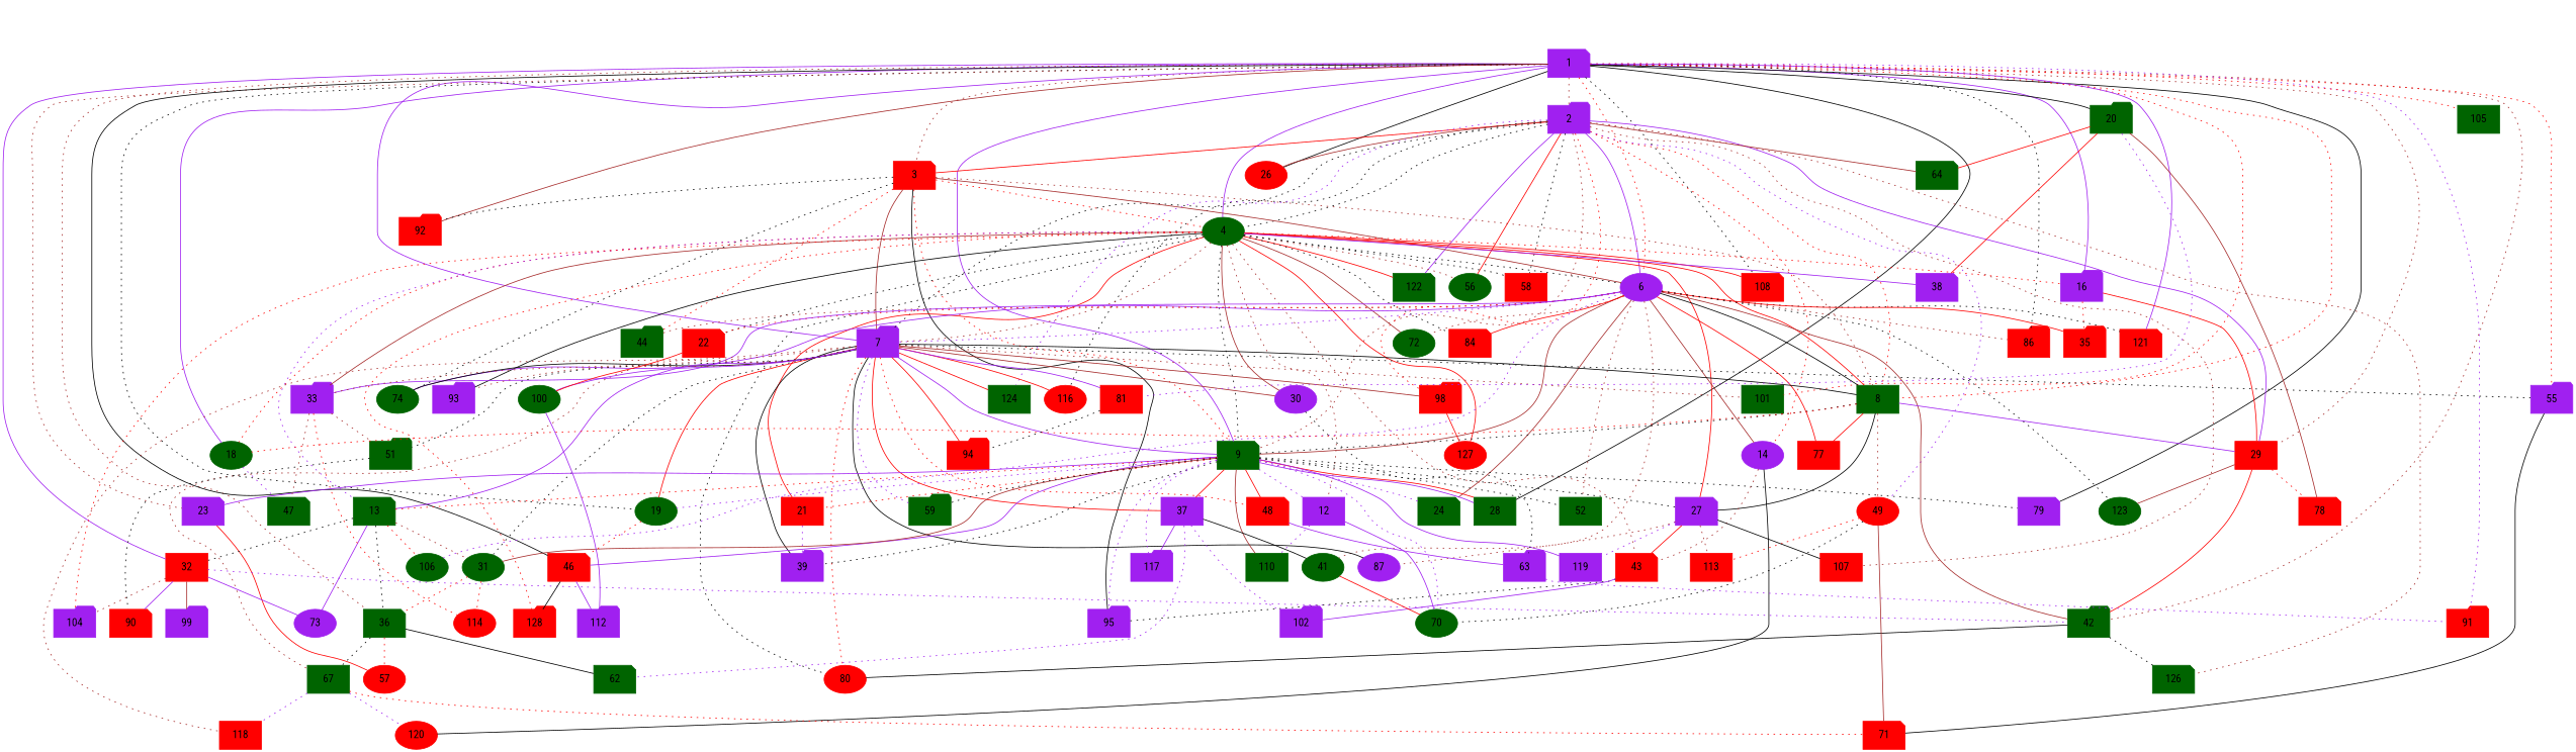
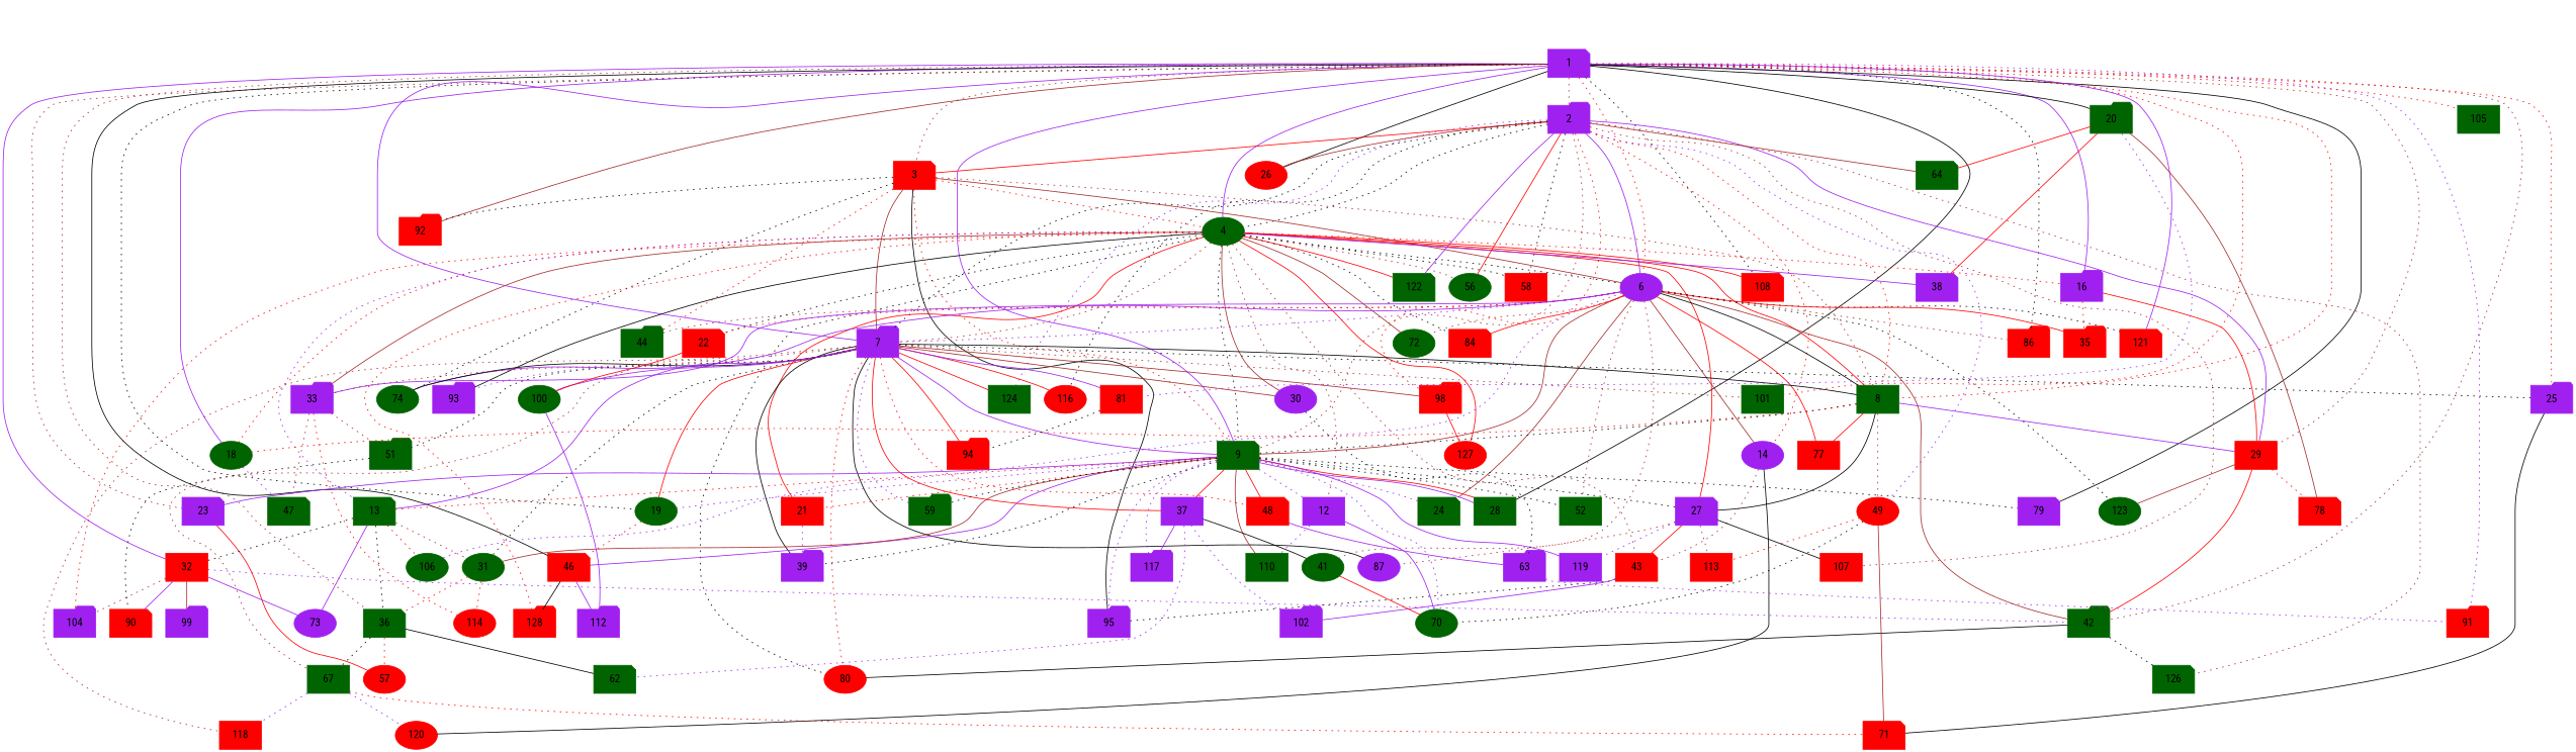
  graph {
    fontname="Roboto Condensed"
    node [color=red fontname="Roboto Condensed" shape=folder style=filled]
    edge [color=red fontname="Roboto Condensed" style=dotted]
    1 [color=purple shape=note super="+10"]
    2 [color=purple super="+109"]
    3 [shape=note super="+82"]
    4 [color=darkgreen shape=ellipse super="+5"]
    6 [color=purple shape=ellipse super="+17"]
    7 [color=purple super="+115"]
    8 [color=darkgreen shape=box super="+11"]
    9 [color=darkgreen shape=note super="+15"]
    16 [color=purple super="+69"]
    18 [color=darkgreen shape=ellipse super="+34"]
    19 [color=darkgreen shape=ellipse super="+61"]
    20 [color=darkgreen super="+25"]
    23 [color=purple shape=note]
    26 [shape=ellipse]
    28 [color=darkgreen shape=box super="+76"]
    29 [shape=box super="+53"]
    32 [shape=box super="+88"]
    36 [color=darkgreen shape=note super="+66"]
    42 [color=darkgreen super="+54"]
    46 [shape=note super="+89"]
-   55 [color=purple]
+   55 [color=purple label=25]
    79 [color=purple shape=note]
    86
    91
    92
    101 [color=darkgreen shape=box]
    105 [color=darkgreen shape=box]
    108 [shape=note]
    121 [shape=note]
    14 [color=purple shape=ellipse super="+97"]
    49 [shape=ellipse super="+111"]
    56 [color=darkgreen shape=ellipse]
    58 [shape=box]
    64 [color=darkgreen shape=note]
    98
    107 [shape=box]
    116 [shape=ellipse]
    122 [color=darkgreen shape=note]
    124 [color=darkgreen shape=box]
    126 [color=darkgreen shape=note]
    44 [color=darkgreen]
    74 [color=darkgreen shape=ellipse]
    95 [color=purple super="+125"]
    12 [color=purple shape=box super="+103"]
    13 [color=darkgreen shape=note super="+75"]
    21 [shape=box super="+96"]
    22 [shape=note]
    27 [color=purple shape=note super="+68"]
    30 [color=purple shape=ellipse]
    33 [color=purple super="+50"]
    38 [color=purple shape=note]
    43 [shape=note]
    72 [color=darkgreen shape=ellipse]
    80 [shape=ellipse super="+85"]
    84 [shape=note]
    93 [color=purple]
    104 [color=purple]
    127 [shape=ellipse]
    128
    24 [color=darkgreen shape=note]
    35 [super="+65"]
    41 [color=darkgreen shape=ellipse]
    52 [color=darkgreen shape=box]
    77 [shape=box]
    106 [color=darkgreen shape=ellipse]
    123 [color=darkgreen shape=ellipse]
    31 [color=darkgreen shape=ellipse super="+45"]
    37 [color=purple shape=box super="+40"]
    39 [color=purple]
    48 [shape=note]
    51 [color=darkgreen]
    59 [color=darkgreen]
    67 [color=darkgreen shape=box]
    81 [shape=box]
    87 [color=purple shape=ellipse]
    94
    100 [color=darkgreen shape=ellipse]
    118 [shape=box]
    70 [color=darkgreen shape=ellipse]
    110 [color=darkgreen shape=box]
    117 [color=purple]
    119 [color=purple shape=box]
    47 [color=darkgreen shape=note]
    78 [shape=note]
    57 [shape=ellipse]
    99 [color=purple]
    73 [color=purple shape=ellipse]
    90 [shape=note]
    62 [color=darkgreen shape=note]
    112 [color=purple]
    71 [shape=note super="+83"]
    120 [shape=ellipse]
    113 [shape=box]
    63 [color=purple]
    114 [shape=ellipse]
    102 [color=purple]
    1 -- 2 [color=brown weight=2]
    1 -- 3 [color=brown weight=2]
    1 -- 4 [color=purple style=solid weight=4]
    1 -- 6 [weight=2]
    1 -- 7 [color=purple style=solid weight=2]
    1 -- 8 [weight=2]
    1 -- 9 [color=purple style=solid weight=2]
    1 -- 16 [color=purple style=solid]
    1 -- 18 [color=purple style=solid]
    1 -- 19 [color=black]
    1 -- 20 [color=black style=solid weight=3]
    1 -- 23 [color=brown]
    1 -- 26 [color=black style=solid]
    1 -- 28 [color=black style=solid]
    1 -- 29 [color=brown]
    1 -- 32 [color=purple style=solid]
    1 -- 36 [color=brown]
    1 -- 42 [color=brown]
    1 -- 46 [color=black style=solid]
    1 -- 55
    1 -- 79 [color=black style=solid]
    1 -- 86 [color=black]
    1 -- 91 [color=purple]
    1 -- 92 [color=brown style=solid]
    1 -- 101
    1 -- 105
    1 -- 108 [color=black]
    1 -- 121 [color=purple style=solid]
    2 -- 3 [style=solid]
    2 -- 4 [color=black weight=2]
    2 -- 6 [color=purple style=solid]
    2 -- 7 [color=black]
    2 -- 8
    2 -- 9 [color=brown]
    2 -- 26 [color=brown style=solid]
    2 -- 29 [color=purple style=solid]
    2 -- 14
    2 -- 49 [color=purple]
    2 -- 56 [style=solid]
    2 -- 58 [color=black]
    2 -- 64 [color=brown style=solid]
    2 -- 98
    2 -- 107 [color=brown]
    2 -- 116 [color=black]
    2 -- 122 [color=purple style=solid]
    2 -- 124 [color=purple]
    2 -- 126 [color=brown]
    3 -- 4 [weight=2]
    3 -- 6 [color=brown style=solid]
    3 -- 7 [color=brown style=solid]
    3 -- 8 [color=brown]
    3 -- 9
    3 -- 92 [color=black]
    3 -- 44
    3 -- 74 [color=black]
    3 -- 95 [color=black style=solid]
    4 -- 6 [color=black weight=3]
    4 -- 7 [color=brown weight=3]
    4 -- 8 [style=solid weight=2]
    4 -- 9 [color=black weight=3]
    4 -- 16
    4 -- 18
    4 -- 108 [style=solid]
    4 -- 56 [color=brown]
    4 -- 58 [color=black weight=2]
    4 -- 122 [style=solid]
    4 -- 12 [color=brown]
    4 -- 13 [color=purple]
    4 -- 21 [style=solid]
    4 -- 22 [color=black]
    4 -- 27 [style=solid]
    4 -- 30 [color=brown style=solid]
    4 -- 33 [color=brown style=solid]
    4 -- 38 [color=purple style=solid]
    4 -- 43 [color=brown]
    4 -- 72 [color=brown style=solid]
    4 -- 80 [color=black]
    4 -- 84 [color=black]
    4 -- 93 [color=black style=solid]
    4 -- 104
    4 -- 127 [style=solid]
    4 -- 128
    6 -- 7 [color=purple]
    6 -- 8 [color=black style=solid]
    6 -- 9 [color=brown style=solid]
    6 -- 42 [color=brown style=solid]
    6 -- 86 [color=brown]
    6 -- 121 [color=black]
    6 -- 14 [color=brown style=solid]
    6 -- 44 [color=brown]
    6 -- 74 [color=purple style=solid]
    6 -- 22
    6 -- 33 [color=purple style=solid]
    6 -- 72 [color=brown]
    6 -- 84 [style=solid]
    6 -- 24 [color=brown style=solid]
    6 -- 35 [style=solid weight=2]
    6 -- 41 [color=brown]
    6 -- 52 [color=brown]
    6 -- 77 [style=solid]
    6 -- 106 [color=purple]
    6 -- 123 [color=black]
    7 -- 8 [color=black style=solid]
    7 -- 9 [color=purple style=solid]
    7 -- 19 [style=solid]
    7 -- 55 [color=black]
    7 -- 101 [color=brown]
    7 -- 98 [color=brown style=solid]
    7 -- 116 [style=solid]
    7 -- 124 [style=solid]
    7 -- 74 [color=black style=solid]
    7 -- 13 [color=purple style=solid]
    7 -- 30 [color=brown style=solid]
    7 -- 33 [color=brown]
    7 -- 80
-   7 -- 93 [color=brown]
+   7 -- 93 [color=purple]
    7 -- 31 [color=black]
    7 -- 37 [style=solid]
    7 -- 39 [color=black style=solid]
    7 -- 48
    7 -- 51 [color=black]
    7 -- 59 [color=purple]
    7 -- 67 [color=brown]
    7 -- 81 [color=purple style=solid]
    7 -- 87 [color=black style=solid]
    7 -- 94 [style=solid]
    7 -- 100 [color=purple style=solid]
    7 -- 118 [color=brown]
    8 -- 9 [color=black weight=2]
    8 -- 18
    8 -- 29 [color=purple style=solid]
    8 -- 49 [color=brown]
    8 -- 27 [color=black style=solid]
    8 -- 77 [style=solid]
    9 -- 19 [color=purple]
    9 -- 23 [color=purple style=solid]
    9 -- 28 [color=purple style=solid]
    9 -- 28 [style=solid]
    9 -- 46 [color=purple style=solid]
    9 -- 79 [color=black]
    9 -- 95 [color=purple]
    9 -- 12 [color=purple]
    9 -- 13
    9 -- 21
    9 -- 27 [color=black]
    9 -- 24 [color=purple]
    9 -- 52 [color=black]
    9 -- 31 [color=brown style=solid]
    9 -- 37 [style=solid weight=2]
    9 -- 39 [color=black]
    9 -- 48 [style=solid]
    9 -- 59 [color=black]
    9 -- 70 [color=purple]
    9 -- 110 [color=brown style=solid]
    9 -- 117 [color=purple]
    9 -- 119 [color=purple style=solid]
    16 -- 29 [style=solid]
    16 -- 35
    18 -- 47 [color=purple]
    19 -- 46
    20 -- 64 [style=solid]
    20 -- 38 [style=solid]
    20 -- 81 [color=purple]
    20 -- 78 [color=brown style=solid]
    23 -- 57 [style=solid]
    29 -- 42 [style=solid]
    29 -- 123 [color=brown style=solid]
    29 -- 78
    32 -- 42 [color=purple]
    32 -- 104 [color=brown]
    32 -- 99 [color=brown style=solid]
    32 -- 73 [color=purple style=solid]
    32 -- 90 [color=purple style=solid]
    36 -- 67 [color=black]
    36 -- 57
    36 -- 62 [color=black style=solid]
    42 -- 126 [color=black]
    42 -- 80 [color=black style=solid]
    46 -- 128 [color=black style=solid]
    46 -- 112 [color=purple style=solid]
    55 -- 71 [color=black style=solid]
    14 -- 43 [color=brown]
    14 -- 120 [color=black style=solid]
    49 -- 70 [color=black]
    49 -- 71 [color=brown style=solid]
    49 -- 113
    98 -- 127 [style=solid]
    12 -- 70 [color=purple style=solid]
    12 -- 110 [color=purple]
    13 -- 32 [color=black]
    13 -- 36 [color=black]
    13 -- 106
    13 -- 31 [color=brown]
    13 -- 73 [color=purple style=solid]
    21 -- 39 [color=purple]
    22 -- 100 [style=solid]
    27 -- 107 [color=black style=solid]
    27 -- 43 [style=solid]
    27 -- 87 [color=brown]
    27 -- 119 [color=purple]
    27 -- 113 [color=brown]
    30 -- 63 [color=black]
    33 -- 51 [color=brown]
    33 -- 47 [color=brown]
    33 -- 114
    43 -- 95 [color=black]
    43 -- 102 [color=purple style=solid]
    41 -- 70 [style=solid]
    31 -- 36
    31 -- 114
    37 -- 41 [color=black style=solid]
    37 -- 117 [color=purple style=solid]
    37 -- 62 [color=purple]
    37 -- 102 [color=purple]
    48 -- 63 [color=purple style=solid]
    51 -- 90 [color=black]
    67 -- 118 [color=purple]
    67 -- 71
    67 -- 120 [color=purple]
    81 -- 94 [color=black]
    100 -- 112 [color=purple style=solid]
    63 -- 91 [color=purple]
  }
